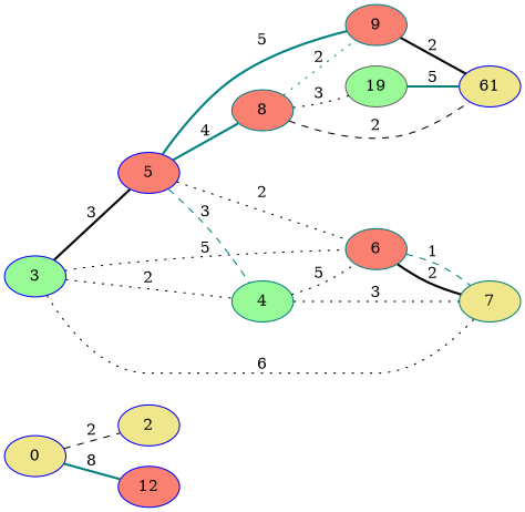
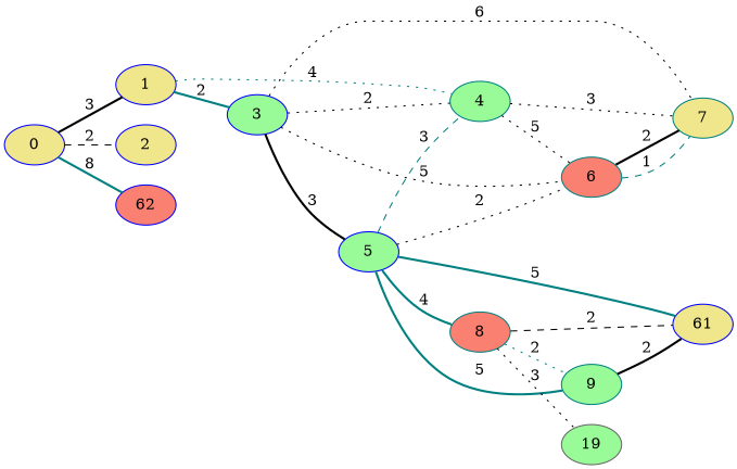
  graph {
    rankdir=LR
    node [color=blue fillcolor=khaki style=filled weight=1]
    edge [color=black style=bold]
    0
+   1
    2 [weight=2]
-   12 [fillcolor=salmon weight=4]
+   12 [fillcolor=salmon weight=4 label=62]
    3 [fillcolor=palegreen]
    4 [color=teal fillcolor=palegreen]
-   5 [fillcolor=salmon]
+   5 [fillcolor=palegreen]
    6 [color=teal fillcolor=salmon]
    7 [color=teal]
    8 [color=teal fillcolor=salmon]
-   9 [color=teal fillcolor=salmon]
+   9 [color=teal fillcolor=palegreen]
    n12 [color=gray40 fillcolor=palegreen label=19]
    n13 [label=61]
+   0 -- 1 [label=3]
    0 -- 2 [label=2 style=dashed]
    0 -- 12 [color=teal label=8]
+   1 -- 3 [color=teal label=2]
+   1 -- 4 [color=teal label=4 style=dotted]
    3 -- 4 [label=2 style=dotted]
    3 -- 5 [label=3]
    3 -- 6 [label=5 style=dotted]
    3 -- 7 [label=6 style=dotted]
    4 -- 6 [label=5 style=dotted]
    4 -- 7 [label=3 style=dotted]
    5 -- 4 [color=teal label=3 style=dashed]
    5 -- 6 [label=2 style=dotted]
    5 -- 8 [color=teal label=4]
    5 -- 9 [color=teal label=5]
    6 -- 7 [label=2]
    6 -- 7 [color=teal label=1 style=dashed]
    8 -- 9 [color=teal label=2 style=dotted]
    8 -- n12 [label=3 style=dotted]
    8 -- n13 [label=2 style=dashed]
    9 -- n13 [label=2]
-   n12 -- n13 [color=teal label=5]
+   5 -- n13 [color=teal label=5]
  }
